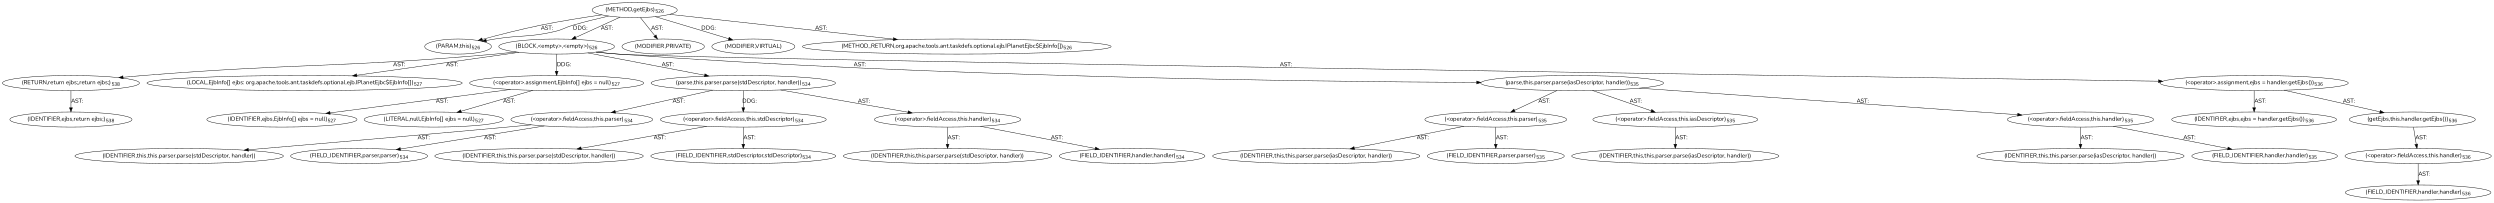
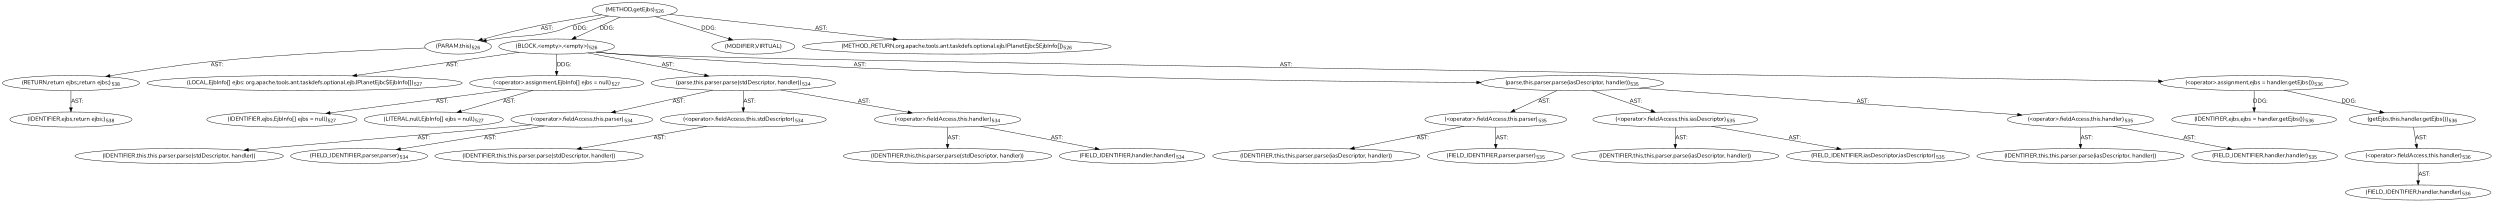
  digraph {
    fontname=Nunito
    node [fontname=Nunito]
    edge [fontname=Nunito]
    n1 [label=<(METHOD,getEjbs)<SUB>526</SUB>>]
    n2 [label=<(PARAM,this)<SUB>526</SUB>>]
    n3 [label=<(BLOCK,&lt;empty&gt;,&lt;empty&gt;)<SUB>526</SUB>>]
-   n4 [label=<(MODIFIER,PRIVATE)>]
    n5 [label=<(MODIFIER,VIRTUAL)>]
    n6 [label=<(METHOD_RETURN,org.apache.tools.ant.taskdefs.optional.ejb.IPlanetEjbc$EjbInfo[])<SUB>526</SUB>>]
    n7 [label=<(LOCAL,EjbInfo[] ejbs: org.apache.tools.ant.taskdefs.optional.ejb.IPlanetEjbc$EjbInfo[])<SUB>527</SUB>>]
    n8 [label=<(&lt;operator&gt;.assignment,EjbInfo[] ejbs = null)<SUB>527</SUB>>]
    n9 [label=<(parse,this.parser.parse(stdDescriptor, handler))<SUB>534</SUB>>]
    n10 [label=<(parse,this.parser.parse(iasDescriptor, handler))<SUB>535</SUB>>]
    n11 [label=<(&lt;operator&gt;.assignment,ejbs = handler.getEjbs())<SUB>536</SUB>>]
    n12 [label=<(RETURN,return ejbs;,return ejbs;)<SUB>538</SUB>>]
    n13 [label=<(IDENTIFIER,ejbs,EjbInfo[] ejbs = null)<SUB>527</SUB>>]
    n14 [label=<(LITERAL,null,EjbInfo[] ejbs = null)<SUB>527</SUB>>]
    n15 [label=<(&lt;operator&gt;.fieldAccess,this.parser)<SUB>534</SUB>>]
    n16 [label=<(&lt;operator&gt;.fieldAccess,this.stdDescriptor)<SUB>534</SUB>>]
    n17 [label=<(&lt;operator&gt;.fieldAccess,this.handler)<SUB>534</SUB>>]
    n18 [label=<(&lt;operator&gt;.fieldAccess,this.parser)<SUB>535</SUB>>]
    n19 [label=<(&lt;operator&gt;.fieldAccess,this.iasDescriptor)<SUB>535</SUB>>]
    n20 [label=<(&lt;operator&gt;.fieldAccess,this.handler)<SUB>535</SUB>>]
    n21 [label=<(IDENTIFIER,ejbs,ejbs = handler.getEjbs())<SUB>536</SUB>>]
    n22 [label=<(getEjbs,this.handler.getEjbs())<SUB>536</SUB>>]
    n23 [label=<(IDENTIFIER,ejbs,return ejbs;)<SUB>538</SUB>>]
    n24 [label=<(IDENTIFIER,this,this.parser.parse(stdDescriptor, handler))>]
    n25 [label=<(FIELD_IDENTIFIER,parser,parser)<SUB>534</SUB>>]
    n26 [label=<(IDENTIFIER,this,this.parser.parse(stdDescriptor, handler))>]
-   n27 [label=<(FIELD_IDENTIFIER,stdDescriptor,stdDescriptor)<SUB>534</SUB>>]
    n28 [label=<(IDENTIFIER,this,this.parser.parse(stdDescriptor, handler))>]
    n29 [label=<(FIELD_IDENTIFIER,handler,handler)<SUB>534</SUB>>]
    n30 [label=<(IDENTIFIER,this,this.parser.parse(iasDescriptor, handler))>]
    n31 [label=<(FIELD_IDENTIFIER,parser,parser)<SUB>535</SUB>>]
    n32 [label=<(IDENTIFIER,this,this.parser.parse(iasDescriptor, handler))>]
+   n33 [label=<(FIELD_IDENTIFIER,iasDescriptor,iasDescriptor)<SUB>535</SUB>>]
    n34 [label=<(IDENTIFIER,this,this.parser.parse(iasDescriptor, handler))>]
    n35 [label=<(FIELD_IDENTIFIER,handler,handler)<SUB>535</SUB>>]
    n36 [label=<(&lt;operator&gt;.fieldAccess,this.handler)<SUB>536</SUB>>]
    n37 [label=<(FIELD_IDENTIFIER,handler,handler)<SUB>536</SUB>>]
    n1 -> n2 [label="AST: "]
    n1 -> n2 [label="DDG: "]
-   n1 -> n3 [label="AST: "]
-   n1 -> n4 [label="AST: "]
+   n1 -> n3 [label="DDG: "]
    n1 -> n5 [label="DDG: "]
    n1 -> n6 [label="AST: "]
    n3 -> n7 [label="AST: "]
    n3 -> n8 [label="DDG: "]
    n3 -> n9 [label="AST: "]
    n3 -> n10 [label="AST: "]
    n3 -> n11 [label="AST: "]
-   n3 -> n12 [label="AST: "]
+   n2 -> n12 [label="AST: "]
    n8 -> n13 [label="AST: "]
    n8 -> n14 [label="AST: "]
    n9 -> n15 [label="AST: "]
-   n9 -> n16 [label="DDG: "]
+   n9 -> n16 [label="AST: "]
    n9 -> n17 [label="AST: "]
    n10 -> n18 [label="AST: "]
    n10 -> n19 [label="AST: "]
    n10 -> n20 [label="AST: "]
-   n11 -> n21 [label="AST: "]
-   n11 -> n22 [label="AST: "]
+   n11 -> n21 [label="DDG: "]
+   n11 -> n22 [label="DDG: "]
    n12 -> n23 [label="AST: "]
    n15 -> n24 [label="AST: "]
    n15 -> n25 [label="AST: "]
    n16 -> n26 [label="AST: "]
-   n16 -> n27 [label="AST: "]
    n17 -> n28 [label="AST: "]
    n17 -> n29 [label="AST: "]
    n18 -> n30 [label="AST: "]
    n18 -> n31 [label="AST: "]
    n19 -> n32 [label="AST: "]
+   n19 -> n33 [label="AST: "]
    n20 -> n34 [label="AST: "]
    n20 -> n35 [label="AST: "]
    n22 -> n36 [label="AST: "]
    n36 -> n37 [label="AST: "]
  }
